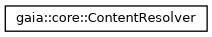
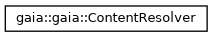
  digraph {
    rankdir=LR
-   n1 [color=black fillcolor=white fontname=Helvetica fontsize=10 height=0.2 label="gaia::core::ContentResolver" shape=record style=filled width=0.4]
+   n1 [color=black fillcolor=white fontname=Helvetica fontsize=10 height=0.2 label="gaia::gaia::ContentResolver" shape=record style=filled width=0.4]
  }
